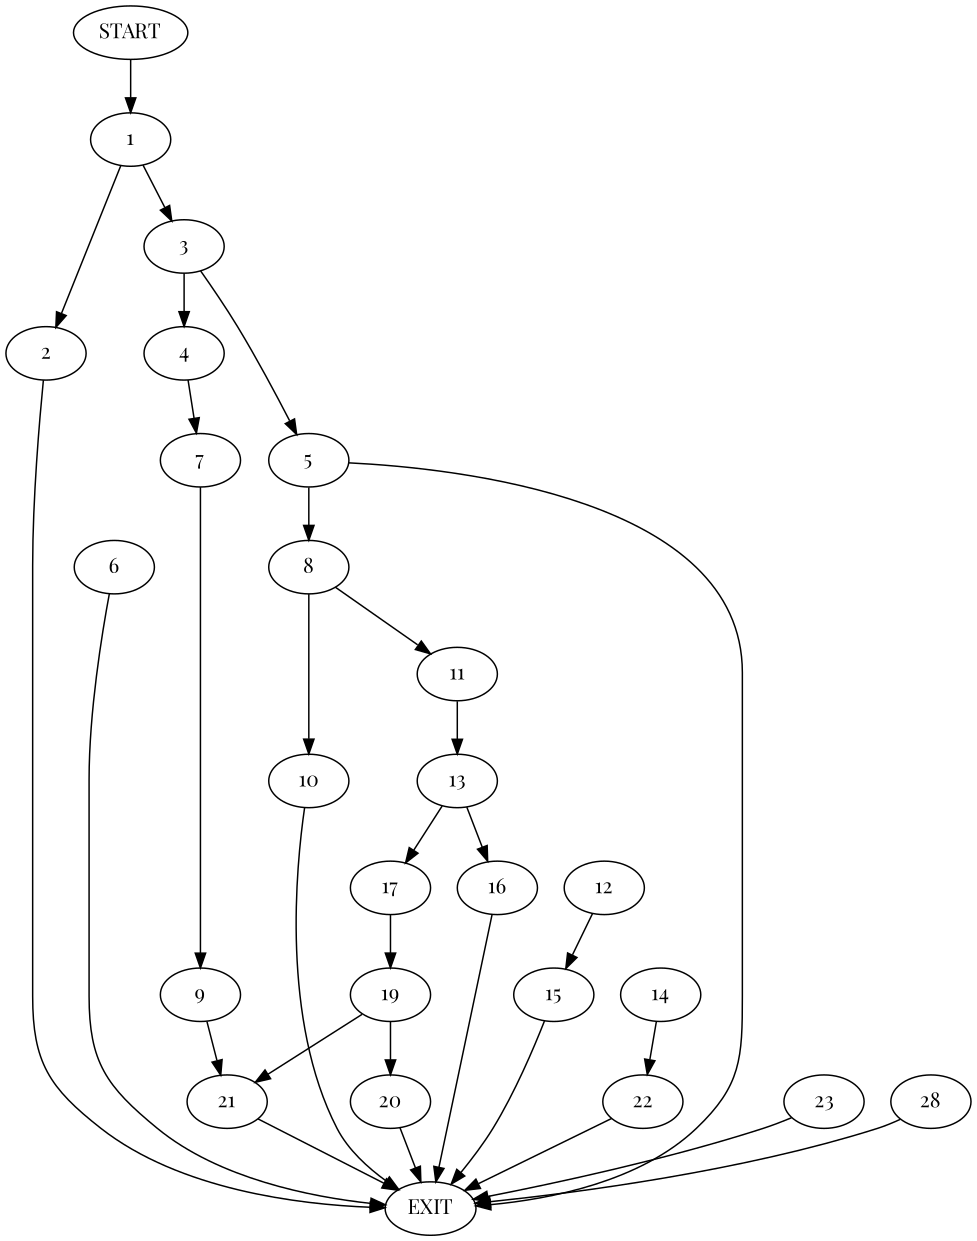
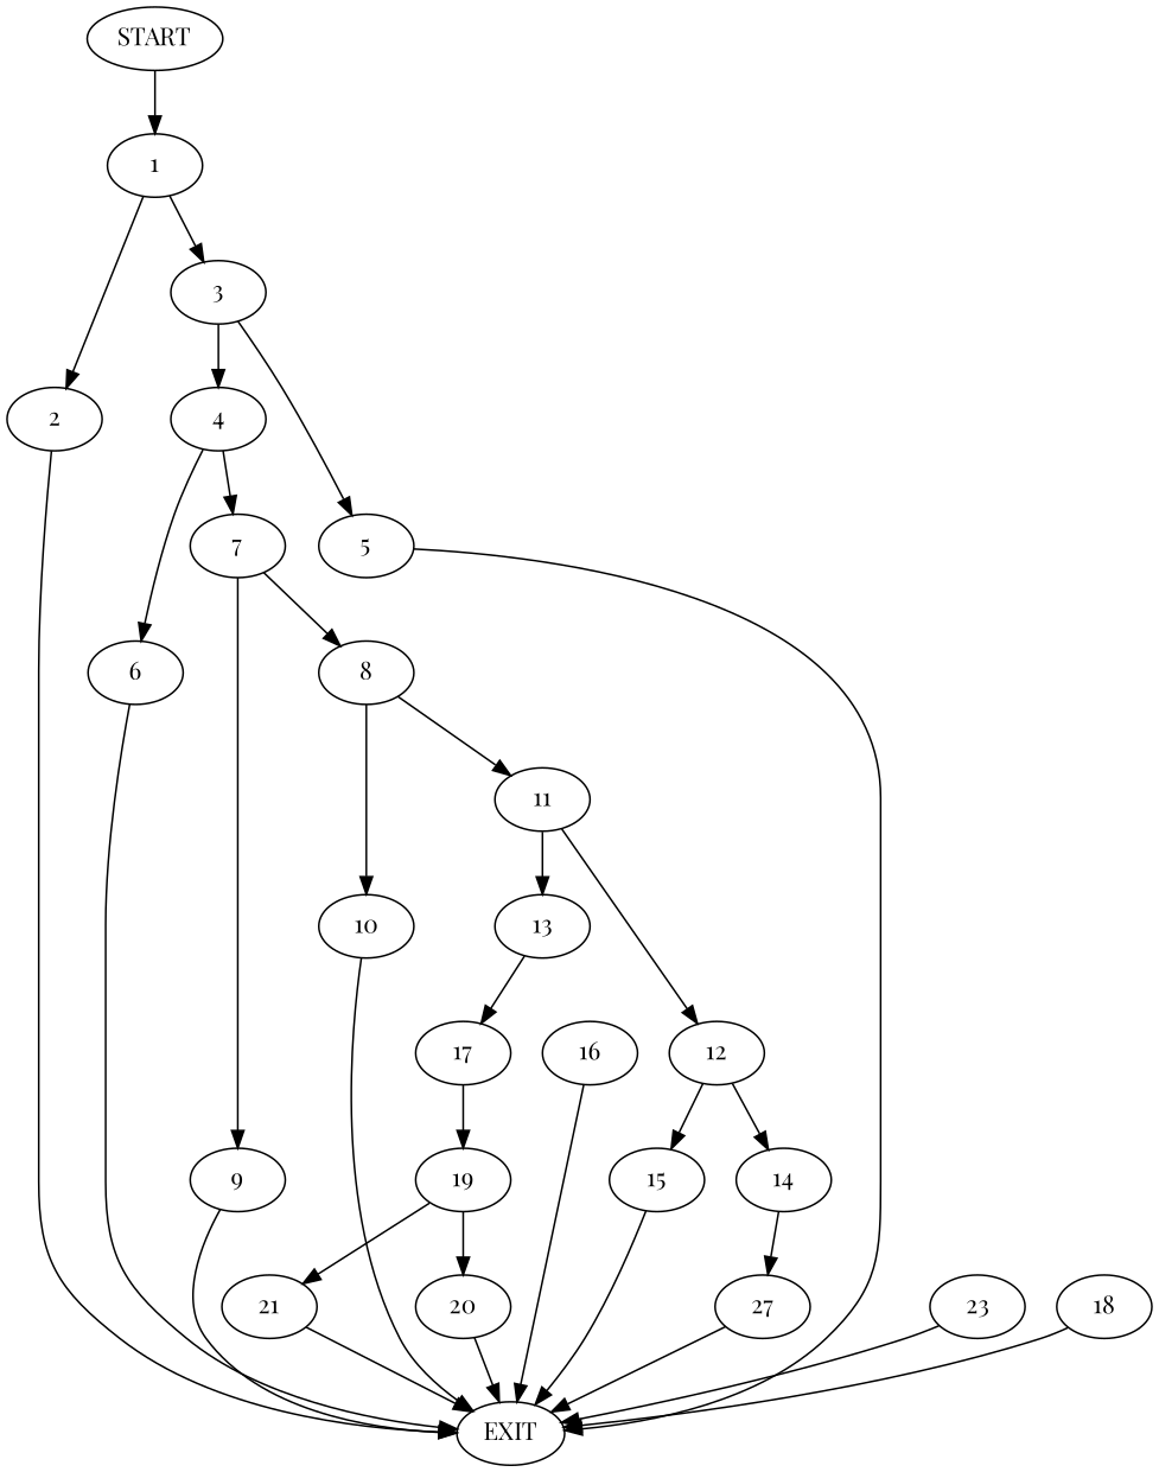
  digraph {
    fontname="Playfair Display"
    node [fontname="Playfair Display"]
    edge [fontname="Playfair Display"]
    n1 [label=START]
    1
    2
    3
    n5 [label=EXIT]
    4
    5
    6
    7
    8
    9
    10
    11
    12
    13
    14
    15
    16
    17
-   22
+   22 [label=27]
    19
    23
-   18 [label=28]
+   18
    20
    21
    n1 -> 1
    1 -> 2
    1 -> 3
    2 -> n5
    3 -> 4
    3 -> 5
+   4 -> 6
    4 -> 7
    5 -> n5
    6 -> n5
-   5 -> 8
+   7 -> 8
    7 -> 9
    8 -> 10
    8 -> 11
-   9 -> 21
+   9 -> n5
    10 -> n5
+   11 -> 12
    11 -> 13
+   12 -> 14
    12 -> 15
-   13 -> 16
    13 -> 17
    14 -> 22
    15 -> n5
    16 -> n5
    17 -> 19
    22 -> n5
    19 -> 20
    19 -> 21
    23 -> n5
    18 -> n5
    20 -> n5
    21 -> n5
  }
